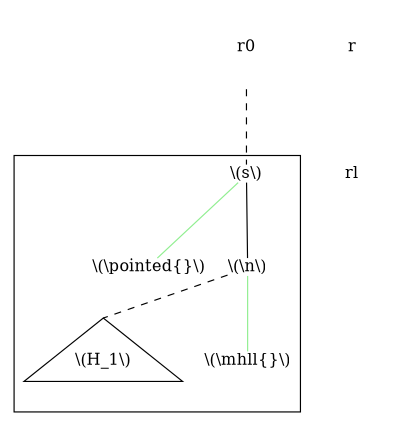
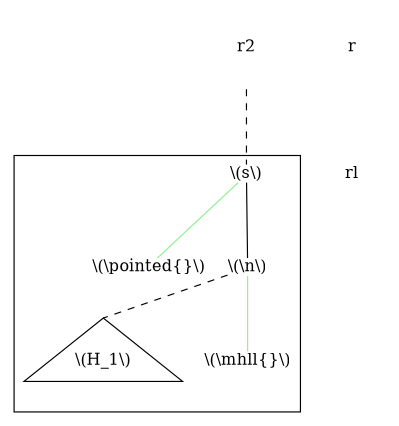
  graph {
    splines=false
    node [shape=plain]
    n1 [height=1 label="\\(s\\)" width=1]
    n2 [height=1 label="\\(\\pointed{}\\)" width=1]
    n3 [height=1 label="\\(\\n\\)" width=1]
    n4 [height=1 label="\\(H_1\\)" shape=triangle width=1]
    n5 [height=1 label="\\(\\mhll{}\\)" width=1]
    r [height=1 shape=none width=1]
    rl [height=1 shape=none width=1]
-   r2 [height=1 shape=none width=1 label=r0]
+   r2 [height=1 shape=none width=1]
    subgraph cluster_1 {
      n1
      n2
      n3
      n4
      n5
    }
    n1 -- n2 [color=lightgreen]
    n1 -- n3
    n3 -- n4 [headport=n style=dashed]
    n3 -- n5 [color=lightgreen]
    r -- n1 [style=invis]
    r -- rl [style=invis]
    r2 -- n1 [style=dashed]
  }
